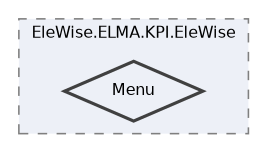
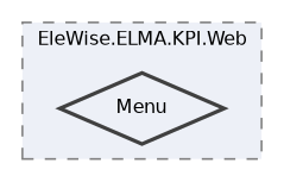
  digraph {
    compound=true
    n1 [color=grey25 fillcolor="#edf0f7" fontname=Helvetica fontsize=10 height=0.2 label=Menu shape=diamond style="filled,bold" width=0.4]
    subgraph cluster_1 {
      bgcolor="#edf0f7"
      fontname=Helvetica
      fontsize=10
-     label="EleWise.ELMA.KPI.EleWise"
+     label="EleWise.ELMA.KPI.Web"
      pencolor=grey50
      style="filled,dashed"
      n1
    }
  }
